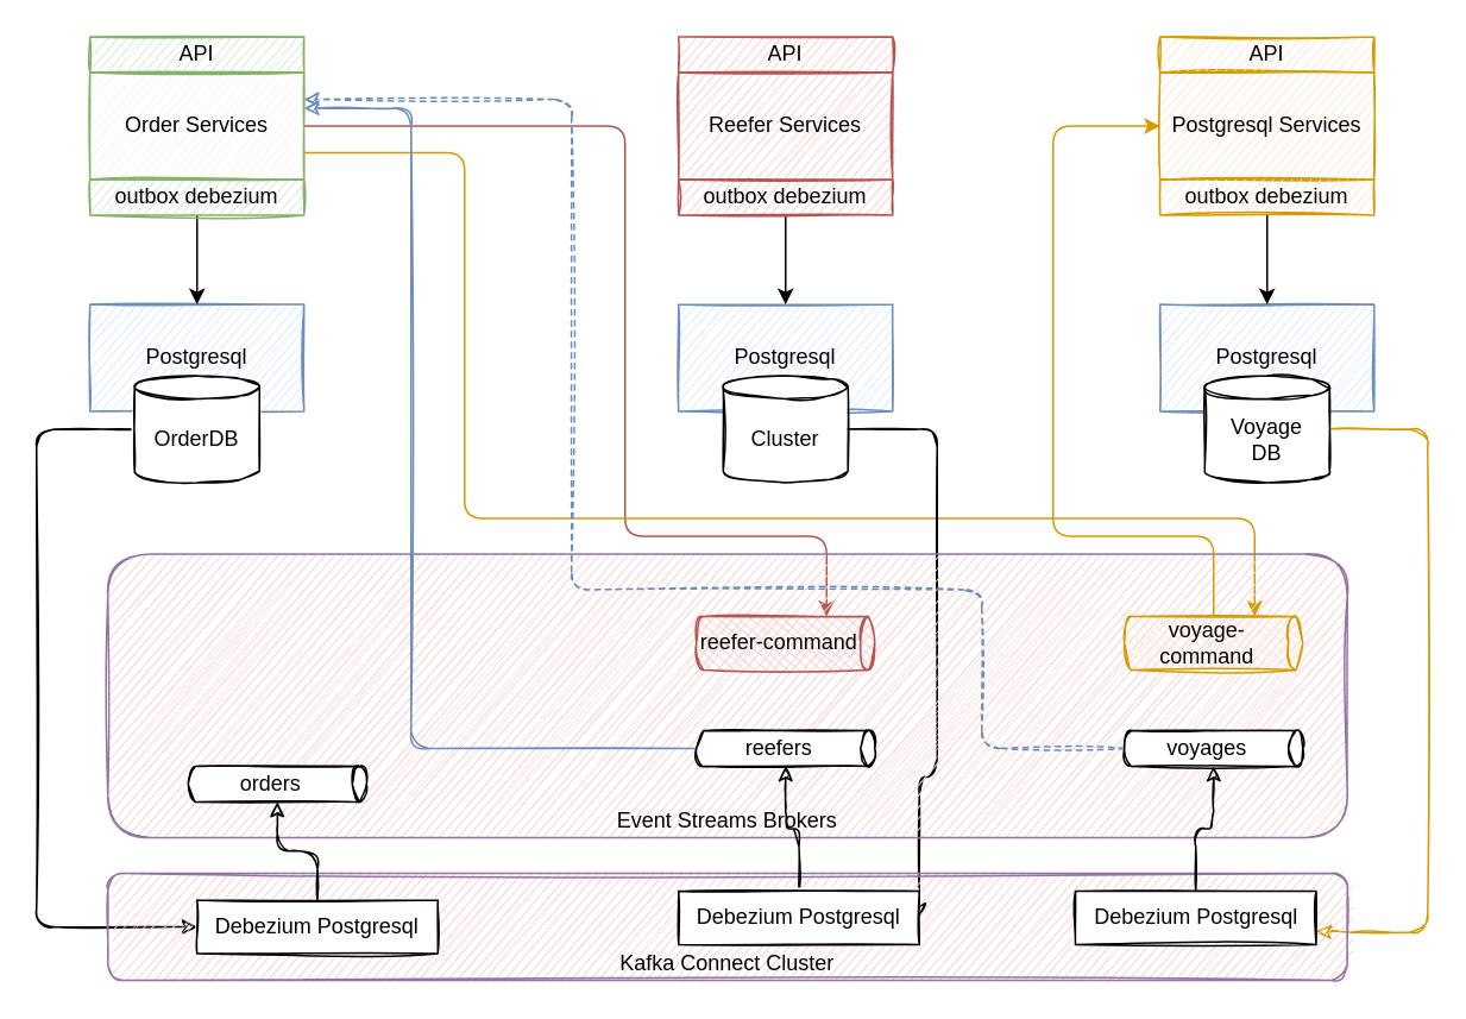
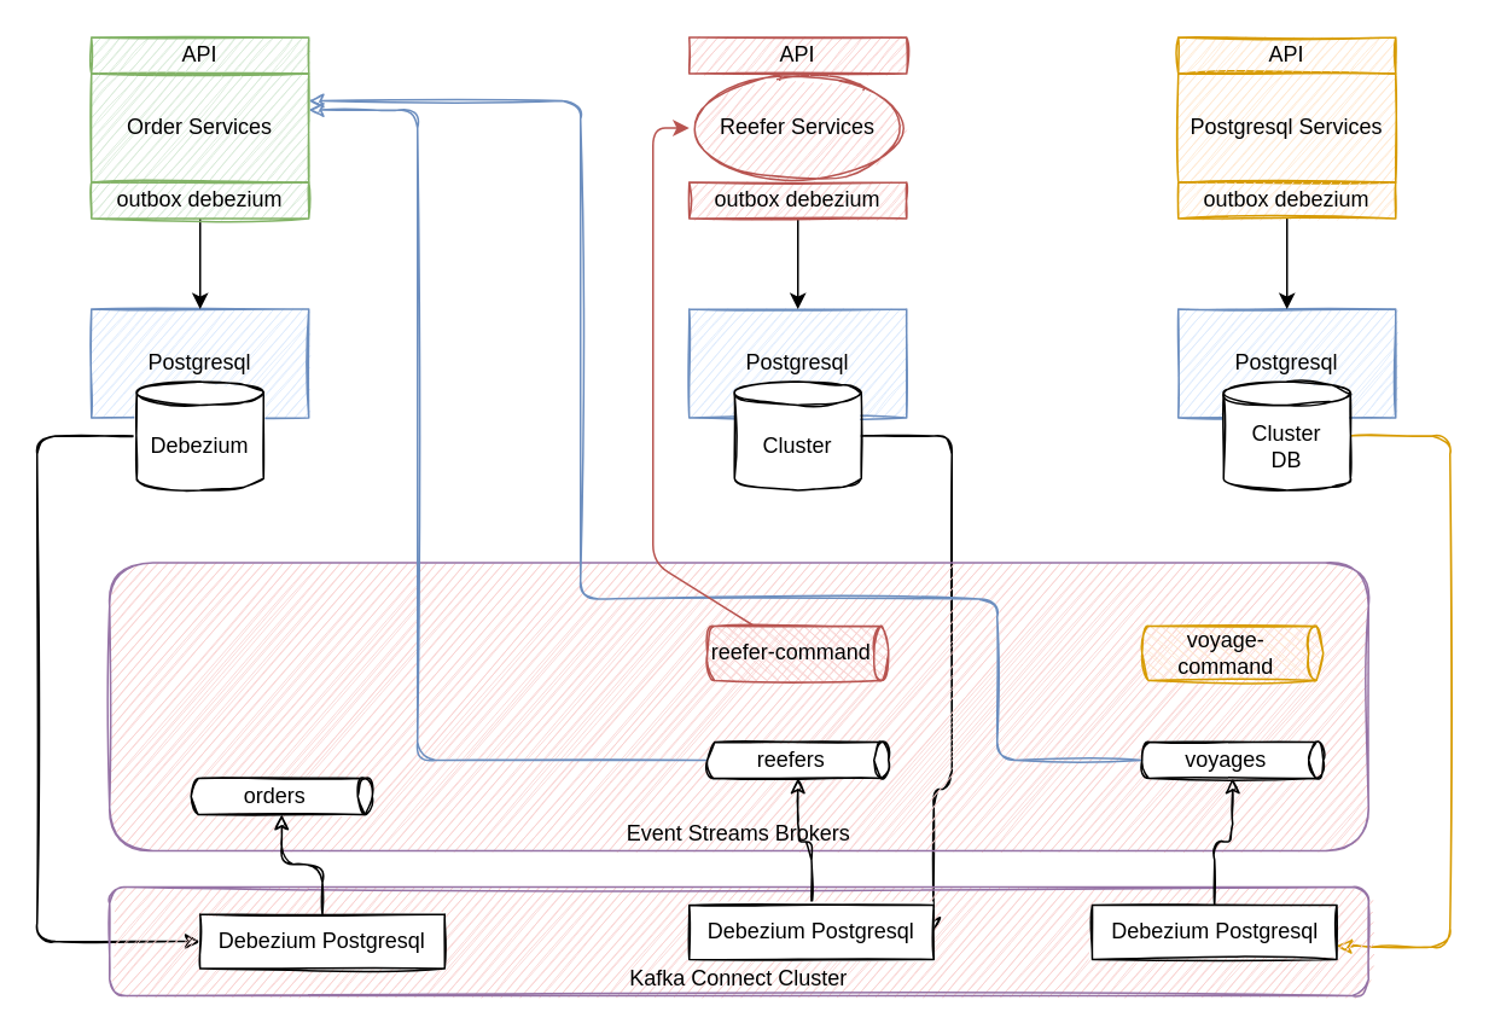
  <mxCell id="0" />
  <mxCell id="1" parent="0" />
- <mxCell id="2" style="edgeStyle=orthogonalEdgeStyle;html=1;entryX=0;entryY=0;entryDx=0;entryDy=27.0;entryPerimeter=0;fillColor=#f8cecc;strokeColor=#b85450;" edge="1" parent="1" source="4" target="39"><mxGeometry relative="1" as="geometry"><Array as="points"><mxPoint x="350" y="70" /><mxPoint x="350" y="300" /><mxPoint x="463" y="300" /></Array></mxGeometry></mxCell>
- <mxCell id="3" style="edgeStyle=orthogonalEdgeStyle;html=1;exitX=1;exitY=0.75;exitDx=0;exitDy=0;entryX=0;entryY=0;entryDx=0;entryDy=27.0;entryPerimeter=0;fillColor=#ffe6cc;strokeColor=#d79b00;" edge="1" parent="1" source="4" target="41"><mxGeometry relative="1" as="geometry"><Array as="points"><mxPoint x="260" y="85" /><mxPoint x="260" y="290" /><mxPoint x="703" y="290" /></Array></mxGeometry></mxCell>
- <mxCell id="4" value="Order Services" style="rounded=0;whiteSpace=wrap;html=1;sketch=1;fillColor=#f5f5f5;strokeColor=#82b366;" parent="1" vertex="1"><mxGeometry x="50" y="40" width="120" height="60" as="geometry" /></mxCell>
+ <mxCell id="4" value="Order Services" style="rounded=0;whiteSpace=wrap;html=1;sketch=1;fillColor=#d5e8d4;strokeColor=#82b366;" parent="1" vertex="1"><mxGeometry x="50" y="40" width="120" height="60" as="geometry" /></mxCell>
  <mxCell id="5" value="Postgresql&lt;br&gt;" style="rounded=0;whiteSpace=wrap;html=1;sketch=1;fillColor=#dae8fc;strokeColor=#6c8ebf;" parent="1" vertex="1"><mxGeometry x="50" y="170" width="120" height="60" as="geometry" /></mxCell>
  <mxCell id="6" style="edgeStyle=orthogonalEdgeStyle;sketch=1;html=1;entryX=0;entryY=0.5;entryDx=0;entryDy=0;" parent="1" source="7" target="33" edge="1"><mxGeometry relative="1" as="geometry"><Array as="points"><mxPoint x="20" y="240" /><mxPoint x="20" y="519" /></Array></mxGeometry></mxCell>
- <mxCell id="7" value="OrderDB" style="shape=cylinder3;whiteSpace=wrap;html=1;boundedLbl=1;backgroundOutline=1;size=6.503;sketch=1;" parent="1" vertex="1"><mxGeometry x="75" y="210" width="70" height="60" as="geometry" /></mxCell>
+ <mxCell id="7" value="Debezium" style="shape=cylinder3;whiteSpace=wrap;html=1;boundedLbl=1;backgroundOutline=1;size=6.503;sketch=1;" parent="1" vertex="1"><mxGeometry x="75" y="210" width="70" height="60" as="geometry" /></mxCell>
  <mxCell id="8" style="edgeStyle=none;html=1;" parent="1" source="9" target="5" edge="1"><mxGeometry relative="1" as="geometry" /></mxCell>
  <mxCell id="9" value="outbox debezium" style="rounded=0;whiteSpace=wrap;html=1;sketch=1;fillColor=#d5e8d4;strokeColor=#82b366;" parent="1" vertex="1"><mxGeometry x="50" y="100" width="120" height="20" as="geometry" /></mxCell>
  <mxCell id="10" value="API" style="rounded=0;whiteSpace=wrap;html=1;sketch=1;fillColor=#d5e8d4;strokeColor=#82b366;" parent="1" vertex="1"><mxGeometry x="50" y="20" width="120" height="20" as="geometry" /></mxCell>
- <mxCell id="11" value="Reefer Services" style="rounded=0;whiteSpace=wrap;html=1;sketch=1;fillColor=#f8cecc;strokeColor=#b85450;" parent="1" vertex="1"><mxGeometry x="380" y="40" width="120" height="60" as="geometry" /></mxCell>
+ <mxCell id="11" value="Reefer Services" style="ellipse;whiteSpace=wrap;html=1;sketch=1;fillColor=#f8cecc;strokeColor=#b85450;" parent="1" vertex="1"><mxGeometry x="380" y="40" width="120" height="60" as="geometry" /></mxCell>
  <mxCell id="12" value="Postgresql&lt;br&gt;" style="rounded=0;whiteSpace=wrap;html=1;sketch=1;fillColor=#dae8fc;strokeColor=#6c8ebf;" parent="1" vertex="1"><mxGeometry x="380" y="170" width="120" height="60" as="geometry" /></mxCell>
  <mxCell id="13" style="edgeStyle=orthogonalEdgeStyle;sketch=1;html=1;entryX=1;entryY=0.5;entryDx=0;entryDy=0;" parent="1" source="14" target="35" edge="1"><mxGeometry relative="1" as="geometry"><Array as="points"><mxPoint x="525" y="240" /><mxPoint x="525" y="435" /></Array></mxGeometry></mxCell>
  <mxCell id="14" value="Cluster" style="shape=cylinder3;whiteSpace=wrap;html=1;boundedLbl=1;backgroundOutline=1;size=6.503;sketch=1;" parent="1" vertex="1"><mxGeometry x="405" y="210" width="70" height="60" as="geometry" /></mxCell>
  <mxCell id="15" style="edgeStyle=none;html=1;" parent="1" source="16" target="12" edge="1"><mxGeometry relative="1" as="geometry" /></mxCell>
  <mxCell id="16" value="outbox debezium" style="rounded=0;whiteSpace=wrap;html=1;sketch=1;fillColor=#f8cecc;strokeColor=#b85450;" parent="1" vertex="1"><mxGeometry x="380" y="100" width="120" height="20" as="geometry" /></mxCell>
  <mxCell id="17" value="API" style="rounded=0;whiteSpace=wrap;html=1;sketch=1;fillColor=#f8cecc;strokeColor=#b85450;" parent="1" vertex="1"><mxGeometry x="380" y="20" width="120" height="20" as="geometry" /></mxCell>
  <mxCell id="18" value="Postgresql Services" style="rounded=0;whiteSpace=wrap;html=1;sketch=1;fillColor=#ffe6cc;strokeColor=#d79b00;" parent="1" vertex="1"><mxGeometry x="650" y="40" width="120" height="60" as="geometry" /></mxCell>
  <mxCell id="19" value="Postgresql&lt;br&gt;" style="rounded=0;whiteSpace=wrap;html=1;sketch=1;fillColor=#dae8fc;strokeColor=#6c8ebf;" parent="1" vertex="1"><mxGeometry x="650" y="170" width="120" height="60" as="geometry" /></mxCell>
  <mxCell id="20" style="edgeStyle=orthogonalEdgeStyle;html=1;entryX=1;entryY=0.75;entryDx=0;entryDy=0;sketch=1;fillColor=#ffe6cc;strokeColor=#d79b00;" parent="1" source="21" target="37" edge="1"><mxGeometry relative="1" as="geometry"><Array as="points"><mxPoint x="800" y="240" /><mxPoint x="800" y="522" /><mxPoint x="748" y="522" /></Array></mxGeometry></mxCell>
- <mxCell id="21" value="Voyage&lt;br&gt;DB" style="shape=cylinder3;whiteSpace=wrap;html=1;boundedLbl=1;backgroundOutline=1;size=6.503;sketch=1;" parent="1" vertex="1"><mxGeometry x="675" y="210" width="70" height="60" as="geometry" /></mxCell>
+ <mxCell id="21" value="Cluster&lt;br&gt;DB" style="shape=cylinder3;whiteSpace=wrap;html=1;boundedLbl=1;backgroundOutline=1;size=6.503;sketch=1;" parent="1" vertex="1"><mxGeometry x="675" y="210" width="70" height="60" as="geometry" /></mxCell>
  <mxCell id="22" style="edgeStyle=none;html=1;" parent="1" source="23" target="19" edge="1"><mxGeometry relative="1" as="geometry" /></mxCell>
  <mxCell id="23" value="outbox debezium" style="rounded=0;whiteSpace=wrap;html=1;sketch=1;fillColor=#ffe6cc;strokeColor=#d79b00;" parent="1" vertex="1"><mxGeometry x="650" y="100" width="120" height="20" as="geometry" /></mxCell>
  <mxCell id="24" value="API" style="rounded=0;whiteSpace=wrap;html=1;sketch=1;fillColor=#ffe6cc;strokeColor=#d79b00;" parent="1" vertex="1"><mxGeometry x="650" y="20" width="120" height="20" as="geometry" /></mxCell>
  <mxCell id="25" value="Event Streams Brokers" style="rounded=1;whiteSpace=wrap;html=1;sketch=1;fillColor=#f8cecc;strokeColor=#9673a6;verticalAlign=bottom;" parent="1" vertex="1"><mxGeometry x="60" y="310" width="695" height="159" as="geometry" /></mxCell>
  <mxCell id="26" value="orders" style="shape=cylinder3;whiteSpace=wrap;html=1;boundedLbl=1;backgroundOutline=1;size=4.0;sketch=1;rotation=90;horizontal=0;" parent="1" vertex="1"><mxGeometry x="145" y="389" width="20" height="100" as="geometry" /></mxCell>
- <mxCell id="27" style="edgeStyle=orthogonalEdgeStyle;sketch=1;html=1;exitX=0.5;exitY=1;exitDx=0;exitDy=0;exitPerimeter=0;entryX=1;entryY=0.25;entryDx=0;entryDy=0;fillColor=#dae8fc;strokeColor=#6c8ebf;dashed=1;" parent="1" source="28" target="4" edge="1"><mxGeometry relative="1" as="geometry"><mxPoint x="170" y="70" as="targetPoint" /><Array as="points"><mxPoint x="550" y="419" /><mxPoint x="550" y="330" /><mxPoint x="320" y="330" /><mxPoint x="320" y="55" /></Array></mxGeometry></mxCell>
+ <mxCell id="27" style="edgeStyle=orthogonalEdgeStyle;sketch=1;html=1;exitX=0.5;exitY=1;exitDx=0;exitDy=0;exitPerimeter=0;entryX=1;entryY=0.25;entryDx=0;entryDy=0;fillColor=#dae8fc;strokeColor=#6c8ebf;" parent="1" source="28" target="4" edge="1"><mxGeometry relative="1" as="geometry"><mxPoint x="170" y="70" as="targetPoint" /><Array as="points"><mxPoint x="550" y="419" /><mxPoint x="550" y="330" /><mxPoint x="320" y="330" /><mxPoint x="320" y="55" /></Array></mxGeometry></mxCell>
  <mxCell id="28" value="voyages" style="shape=cylinder3;whiteSpace=wrap;html=1;boundedLbl=1;backgroundOutline=1;size=4.0;sketch=1;rotation=90;horizontal=0;" parent="1" vertex="1"><mxGeometry x="670" y="369" width="20" height="100" as="geometry" /></mxCell>
  <mxCell id="29" style="edgeStyle=orthogonalEdgeStyle;sketch=1;html=1;fillColor=#dae8fc;strokeColor=#6c8ebf;" parent="1" source="30" edge="1"><mxGeometry relative="1" as="geometry"><mxPoint x="170" y="60" as="targetPoint" /><Array as="points"><mxPoint x="230" y="419" /><mxPoint x="230" y="60" /></Array></mxGeometry></mxCell>
  <mxCell id="30" value="reefers" style="shape=cylinder3;whiteSpace=wrap;html=1;boundedLbl=1;backgroundOutline=1;size=4.0;sketch=1;rotation=90;horizontal=0;" parent="1" vertex="1"><mxGeometry x="430" y="369" width="20" height="100" as="geometry" /></mxCell>
  <mxCell id="31" value="Kafka Connect Cluster" style="rounded=1;whiteSpace=wrap;html=1;sketch=1;fillColor=#f8cecc;strokeColor=#9673a6;verticalAlign=bottom;" parent="1" vertex="1"><mxGeometry x="60" y="489" width="695" height="60" as="geometry" /></mxCell>
  <mxCell id="32" style="edgeStyle=orthogonalEdgeStyle;sketch=1;html=1;" parent="1" source="33" target="26" edge="1"><mxGeometry relative="1" as="geometry" /></mxCell>
  <mxCell id="33" value="Debezium Postgresql" style="rounded=0;whiteSpace=wrap;html=1;sketch=1;" parent="1" vertex="1"><mxGeometry x="110" y="504" width="135" height="30" as="geometry" /></mxCell>
  <mxCell id="34" style="edgeStyle=orthogonalEdgeStyle;sketch=1;html=1;exitX=0.5;exitY=0;exitDx=0;exitDy=0;entryX=1;entryY=0.5;entryDx=0;entryDy=0;entryPerimeter=0;" parent="1" source="35" target="30" edge="1"><mxGeometry relative="1" as="geometry" /></mxCell>
  <mxCell id="35" value="Debezium Postgresql" style="rounded=0;whiteSpace=wrap;html=1;sketch=1;" parent="1" vertex="1"><mxGeometry x="380" y="499" width="135" height="30" as="geometry" /></mxCell>
  <mxCell id="36" style="edgeStyle=orthogonalEdgeStyle;sketch=1;html=1;entryX=1;entryY=0.5;entryDx=0;entryDy=0;entryPerimeter=0;" parent="1" source="37" target="28" edge="1"><mxGeometry relative="1" as="geometry" /></mxCell>
  <mxCell id="37" value="Debezium Postgresql" style="rounded=0;whiteSpace=wrap;html=1;sketch=1;" parent="1" vertex="1"><mxGeometry x="602.5" y="499" width="135" height="30" as="geometry" /></mxCell>
+ <mxCell id="38" style="edgeStyle=orthogonalEdgeStyle;html=1;entryX=0;entryY=0.5;entryDx=0;entryDy=0;fillColor=#f8cecc;strokeColor=#b85450;" edge="1" parent="1" source="39" target="11"><mxGeometry relative="1" as="geometry"><Array as="points"><mxPoint x="360" y="310" /><mxPoint x="360" y="70" /></Array></mxGeometry></mxCell>
  <mxCell id="39" value="reefer-command" style="shape=cylinder3;whiteSpace=wrap;html=1;boundedLbl=1;backgroundOutline=1;size=4.0;sketch=1;rotation=90;horizontal=0;fillColor=#f8cecc;strokeColor=#b85450;" vertex="1" parent="1"><mxGeometry x="425" y="310" width="30" height="100" as="geometry" /></mxCell>
- <mxCell id="40" style="edgeStyle=orthogonalEdgeStyle;html=1;entryX=0;entryY=0.5;entryDx=0;entryDy=0;fillColor=#ffe6cc;strokeColor=#d79b00;" edge="1" parent="1" source="41" target="18"><mxGeometry relative="1" as="geometry"><Array as="points"><mxPoint x="680" y="300" /><mxPoint x="590" y="300" /><mxPoint x="590" y="70" /></Array></mxGeometry></mxCell>
  <mxCell id="41" value="voyage-command" style="shape=cylinder3;whiteSpace=wrap;html=1;boundedLbl=1;backgroundOutline=1;size=4.0;sketch=1;rotation=90;horizontal=0;fillColor=#ffe6cc;strokeColor=#d79b00;" vertex="1" parent="1"><mxGeometry x="665" y="310" width="30" height="100" as="geometry" /></mxCell>
